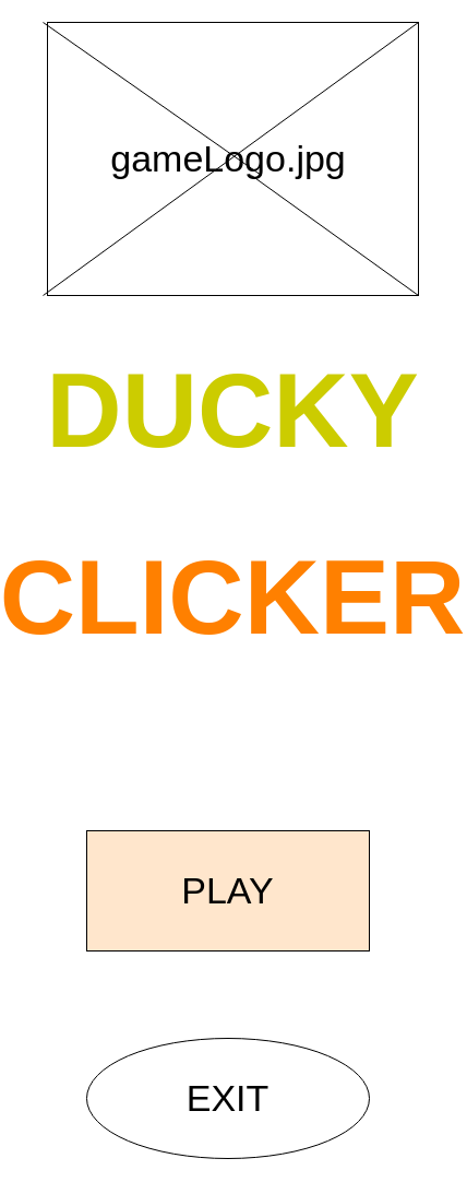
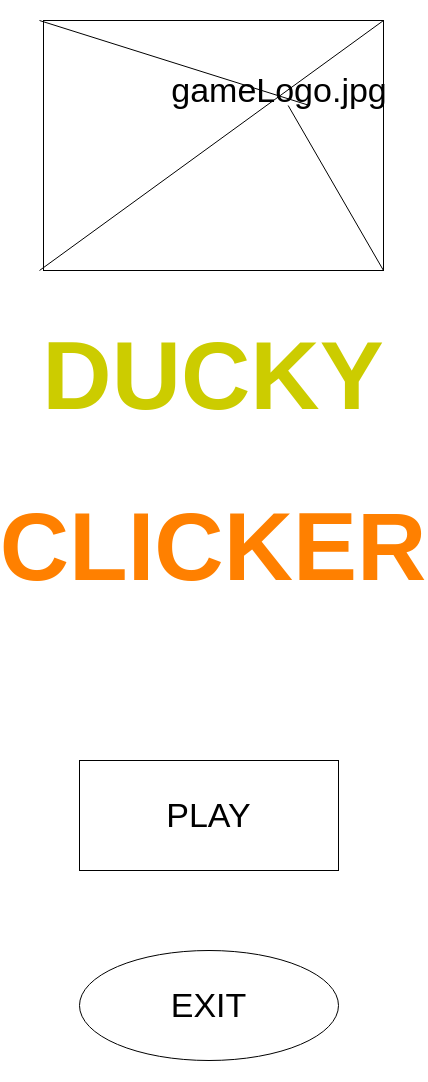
  <mxCell id="0" />
  <mxCell id="1" parent="0" />
  <mxCell id="2" value="&lt;h1&gt;&lt;font color=&quot;#cccc00&quot;&gt;DUCKY&lt;/font&gt;&lt;/h1&gt;" style="text;html=1;strokeColor=none;fillColor=none;align=center;verticalAlign=middle;whiteSpace=wrap;rounded=0;fontSize=48;" vertex="1" parent="1"><mxGeometry x="164" y="360" width="60" height="30" as="geometry" /></mxCell>
  <mxCell id="3" value="&lt;h1&gt;&lt;font color=&quot;#ff8000&quot;&gt;CLICKER&lt;/font&gt;&lt;/h1&gt;" style="text;html=1;strokeColor=none;fillColor=none;align=center;verticalAlign=middle;whiteSpace=wrap;rounded=0;fontSize=48;" vertex="1" parent="1"><mxGeometry x="164" y="531" width="60" height="30" as="geometry" /></mxCell>
  <mxCell id="4" value="&lt;p style=&quot;line-height: 70%;&quot;&gt;&lt;br&gt;&lt;/p&gt;" style="rounded=0;whiteSpace=wrap;html=1;fontSize=78;fontColor=#FF8000;" vertex="1" parent="1"><mxGeometry x="24" y="20" width="340" height="250" as="geometry" /></mxCell>
  <mxCell id="5" value="" style="endArrow=none;html=1;rounded=0;fontSize=78;fontColor=#FF8000;entryX=1;entryY=0;entryDx=0;entryDy=0;" edge="1" parent="1" target="4"><mxGeometry width="50" height="50" relative="1" as="geometry"><mxPoint x="20" y="270" as="sourcePoint" /><mxPoint x="70" y="220" as="targetPoint" /></mxGeometry></mxCell>
  <mxCell id="6" value="" style="endArrow=none;html=1;rounded=0;fontSize=78;fontColor=#FF8000;entryX=1;entryY=1;entryDx=0;entryDy=0;startArrow=none;" edge="1" parent="1" source="8" target="4"><mxGeometry width="50" height="50" relative="1" as="geometry"><mxPoint x="20" y="20" as="sourcePoint" /><mxPoint x="70" y="-30" as="targetPoint" /></mxGeometry></mxCell>
  <mxCell id="7" value="" style="endArrow=none;html=1;rounded=0;fontSize=78;fontColor=#FF8000;entryX=1;entryY=1;entryDx=0;entryDy=0;" edge="1" parent="1" target="8"><mxGeometry width="50" height="50" relative="1" as="geometry"><mxPoint x="20" y="20" as="sourcePoint" /><mxPoint x="364" y="270" as="targetPoint" /></mxGeometry></mxCell>
- <mxCell id="8" value="gameLogo.jpg" style="text;html=1;strokeColor=none;fillColor=none;align=center;verticalAlign=middle;whiteSpace=wrap;rounded=0;fontSize=34;fontColor=#000000;" vertex="1" parent="1"><mxGeometry x="160" y="130" width="60" height="30" as="geometry" /></mxCell>
- <mxCell id="9" value="PLAY" style="rounded=0;whiteSpace=wrap;html=1;fontSize=34;fontColor=#000000;fillColor=#ffe6cc;" vertex="1" parent="1"><mxGeometry x="60" y="760" width="259" height="110" as="geometry" /></mxCell>
+ <mxCell id="8" value="gameLogo.jpg" style="text;html=1;strokeColor=none;fillColor=none;align=center;verticalAlign=middle;whiteSpace=wrap;rounded=0;fontSize=34;fontColor=#000000;" vertex="1" parent="1"><mxGeometry x="230" y="75" width="60" height="30" as="geometry" /></mxCell>
+ <mxCell id="9" value="PLAY" style="rounded=0;whiteSpace=wrap;html=1;fontSize=34;fontColor=#000000;" vertex="1" parent="1"><mxGeometry x="60" y="760" width="259" height="110" as="geometry" /></mxCell>
  <mxCell id="10" value="EXIT" style="ellipse;whiteSpace=wrap;html=1;fontSize=34;fontColor=#000000;" vertex="1" parent="1"><mxGeometry x="60" y="950" width="259" height="110" as="geometry" /></mxCell>
